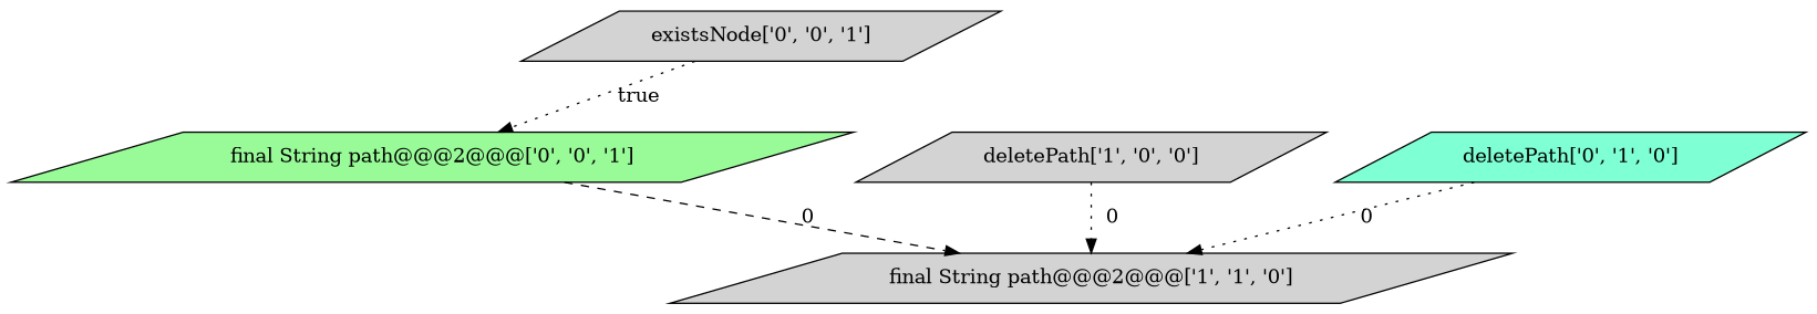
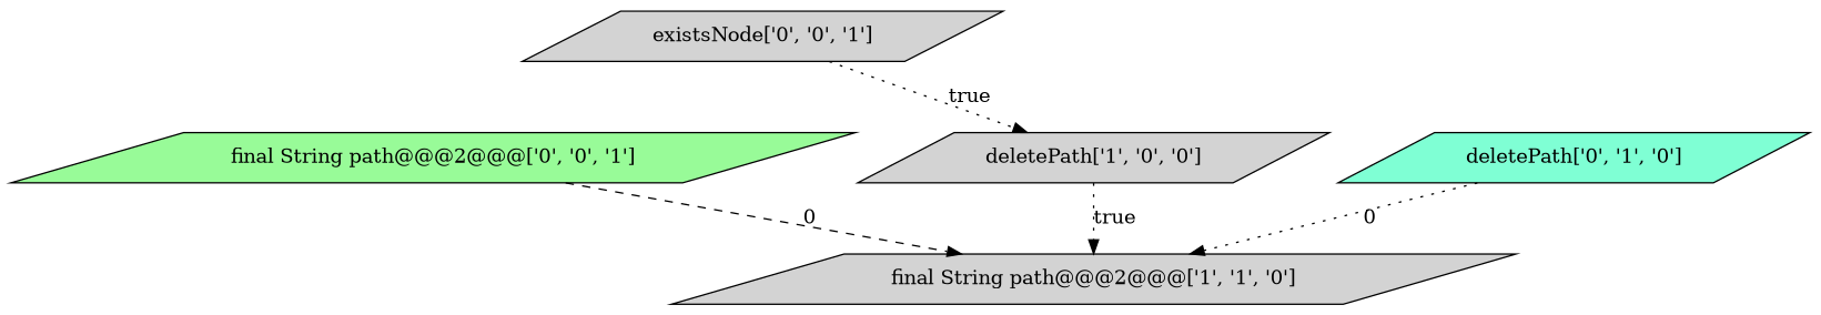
  digraph {
    node [fillcolor=lightgrey shape=parallelogram style=filled]
    edge [style=dotted]
    n1 [label="existsNode['0', '0', '1']"]
    n2 [fillcolor=palegreen label="final String path@@@2@@@['0', '0', '1']"]
    n3 [label="final String path@@@2@@@['1', '1', '0']"]
    n4 [label="deletePath['1', '0', '0']"]
    n5 [fillcolor=aquamarine label="deletePath['0', '1', '0']"]
-   n1 -> n2 [label=true]
+   n1 -> n4 [label=true]
    n2 -> n3 [label=0 style=dashed]
-   n4 -> n3 [label=0]
+   n4 -> n3 [label=true]
    n5 -> n3 [label=0]
  }
